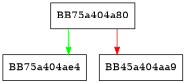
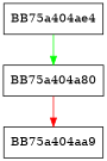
  digraph {
    splines=ortho
    node [shape=box]
    BB75a404a80
    BB75a404ae4
-   BB75a404aa9 [label=BB45a404aa9]
-   BB75a404a80 -> BB75a404ae4 [color=green]
+   BB75a404aa9
+   BB75a404ae4 -> BB75a404a80 [color=green]
    BB75a404a80 -> BB75a404aa9 [color=red]
  }
